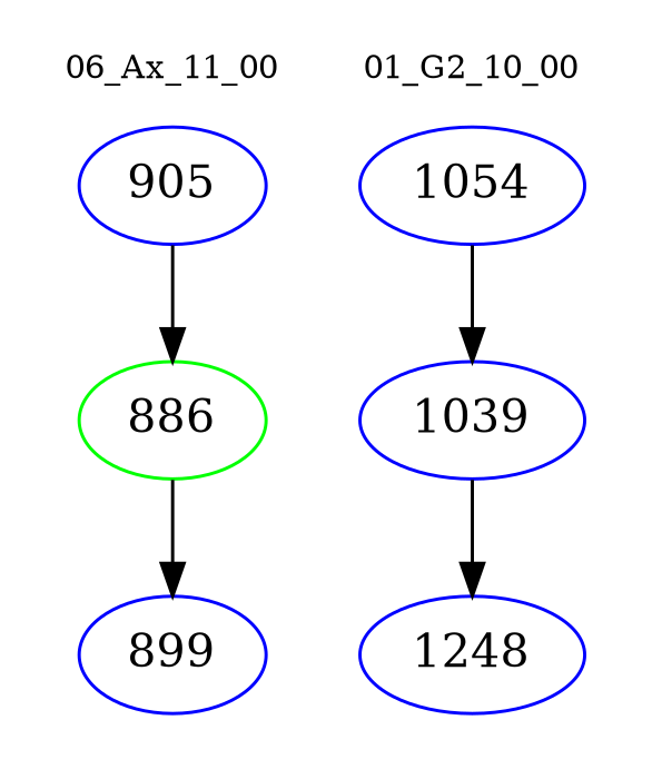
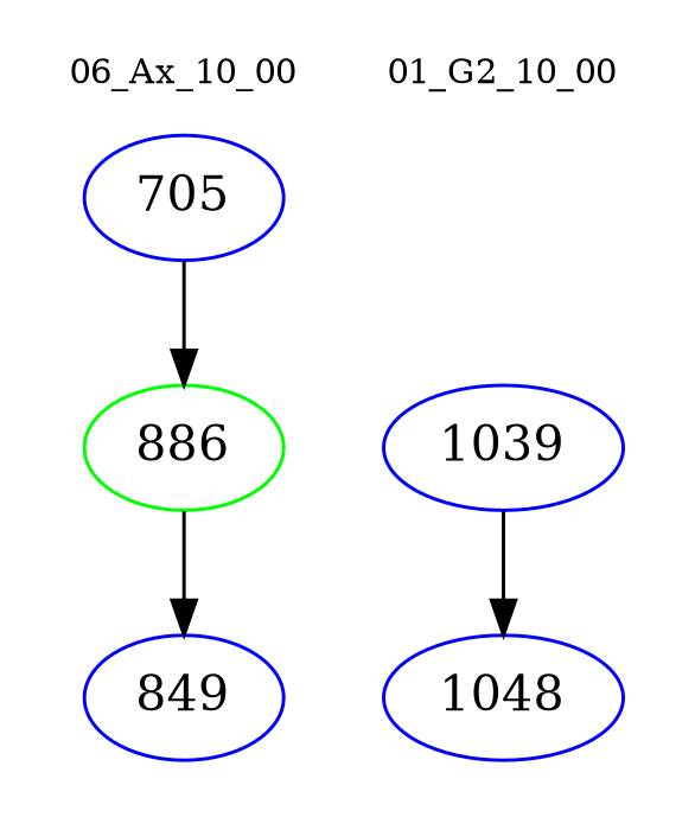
  digraph {
    node [color=blue]
    edge [color=black]
-   n1 [label=905]
+   n1 [label=705]
    n2 [color=green label=886]
-   n3 [label=899]
-   n4 [label=1054]
+   n3 [label=849]
    n5 [label=1039]
-   n6 [label=1248]
+   n6 [label=1048]
    subgraph cluster_1 {
      color=white
      fontsize=10
-     label="06_Ax_11_00"
+     label="06_Ax_10_00"
      n1
      n2
      n3
    }
    subgraph cluster_2 {
      color=white
      fontsize=10
      label="01_G2_10_00"
-     n4
      n5
      n6
    }
    n1 -> n2
    n2 -> n3
-   n4 -> n5
    n5 -> n6
  }
